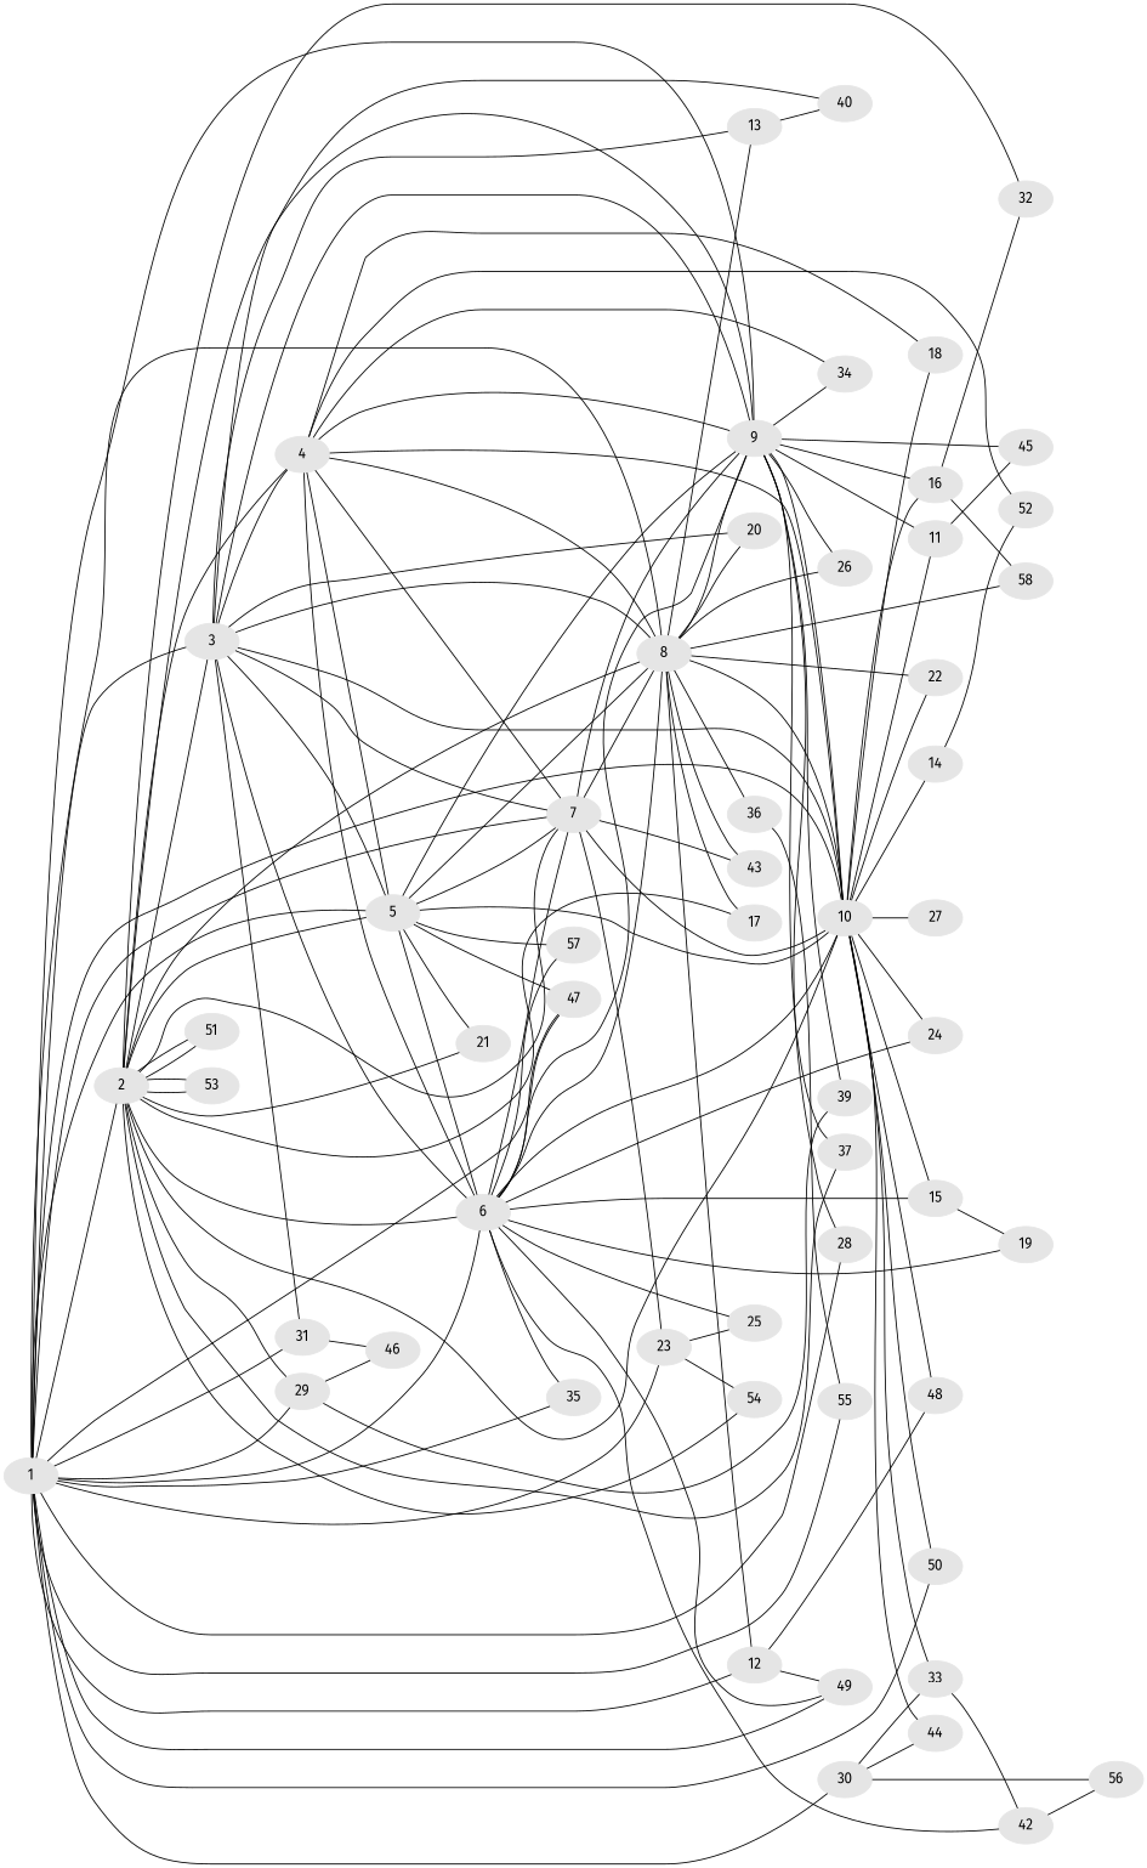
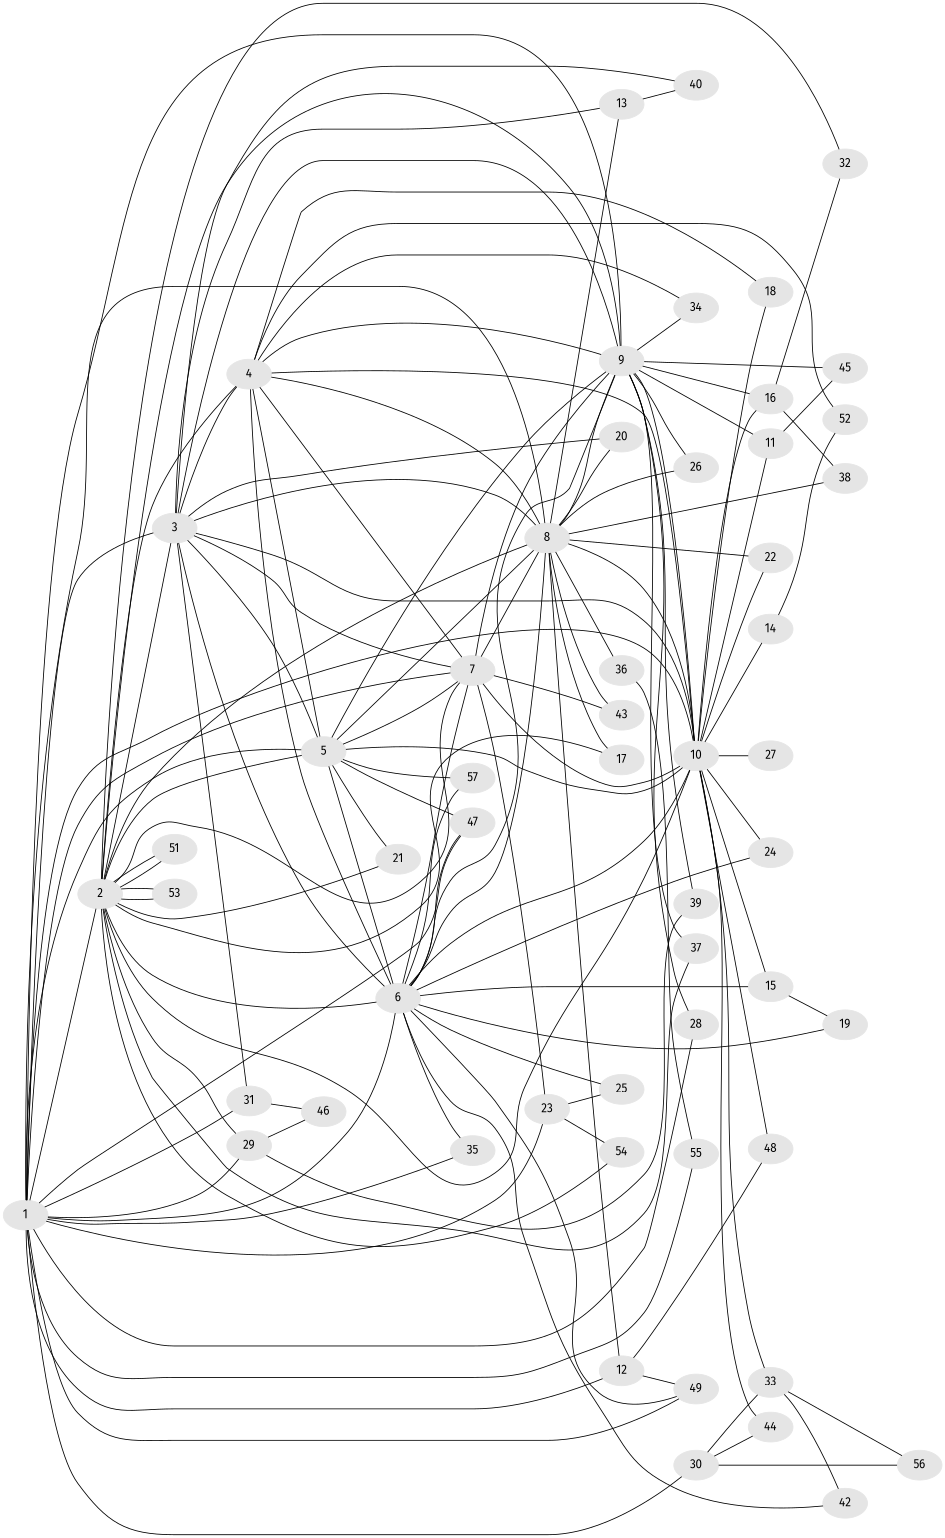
  graph {
    fontname="Fira Sans"
    rankdir=LR
    node [color=gray90 fontname="Fira Sans" style=filled]
    edge [fontname="Fira Sans"]
    1
    2
    3
    5
    6
    7
    8
    9
    10
    12
    23
    28
    29
    30
    31
    35
    49
-   50
    55
    47
    4
    17
    21
    32
    37
    51
    53
    54
    13
    20
    40
    18
    34
    52
    57
    15
    19
    24
    25
    42
    43
    22
    26
    36
-   38 [label=58]
+   38
    11
    16
    39
    45
    14
    27
    33
    44
    48
    46
    56
    1 -- 2
    1 -- 3
    1 -- 5
    1 -- 6
    1 -- 7
    1 -- 8
    1 -- 9
    1 -- 10
    1 -- 12
    1 -- 23
    1 -- 28
    1 -- 29
    1 -- 30
    1 -- 31
    1 -- 35
    1 -- 49
-   1 -- 50
    1 -- 55
    1 -- 47
    2 -- 3
    2 -- 5
    2 -- 6
    2 -- 7
    2 -- 8
    2 -- 9
    2 -- 10
    2 -- 29
    2 -- 4
    2 -- 17
    2 -- 21
    2 -- 32
    2 -- 37
    2 -- 51
    2 -- 51
    2 -- 53
    2 -- 53
    2 -- 54
    3 -- 5
    3 -- 6
    3 -- 7
    3 -- 8
    3 -- 9
    3 -- 10
    3 -- 31
    3 -- 4
    3 -- 13
    3 -- 20
    3 -- 40
    5 -- 6
    5 -- 7
    5 -- 8
    5 -- 9
    5 -- 10
    5 -- 47
    5 -- 21
    5 -- 57
    6 -- 7
    6 -- 8
    6 -- 9
    6 -- 10
    6 -- 35
    6 -- 49
    6 -- 47
    6 -- 57
    6 -- 15
    6 -- 19
    6 -- 24
    6 -- 25
    6 -- 42
    7 -- 8
    7 -- 9
    7 -- 10
    7 -- 23
    7 -- 43
    8 -- 9
    8 -- 10
    8 -- 12
    8 -- 17
    8 -- 13
    8 -- 20
    8 -- 43
    8 -- 22
    8 -- 26
    8 -- 36
    8 -- 38
    9 -- 10
    9 -- 28
    9 -- 37
    9 -- 34
    9 -- 26
    9 -- 11
    9 -- 16
    9 -- 39
    9 -- 45
-   10 -- 50
    10 -- 18
    10 -- 15
    10 -- 24
    10 -- 22
    10 -- 11
    10 -- 16
    10 -- 14
    10 -- 27
    10 -- 33
    10 -- 44
    10 -- 48
    12 -- 49
    12 -- 48
    23 -- 54
    23 -- 25
    29 -- 39
    29 -- 46
    30 -- 33
    30 -- 44
    30 -- 56
    31 -- 46
    4 -- 5
    4 -- 6
    4 -- 7
    4 -- 8
    4 -- 9
    4 -- 10
    4 -- 18
    4 -- 34
    4 -- 52
    13 -- 40
    15 -- 19
-   42 -- 56
+   33 -- 56
    36 -- 55
    11 -- 45
    16 -- 32
    16 -- 38
    14 -- 52
    33 -- 42
  }
